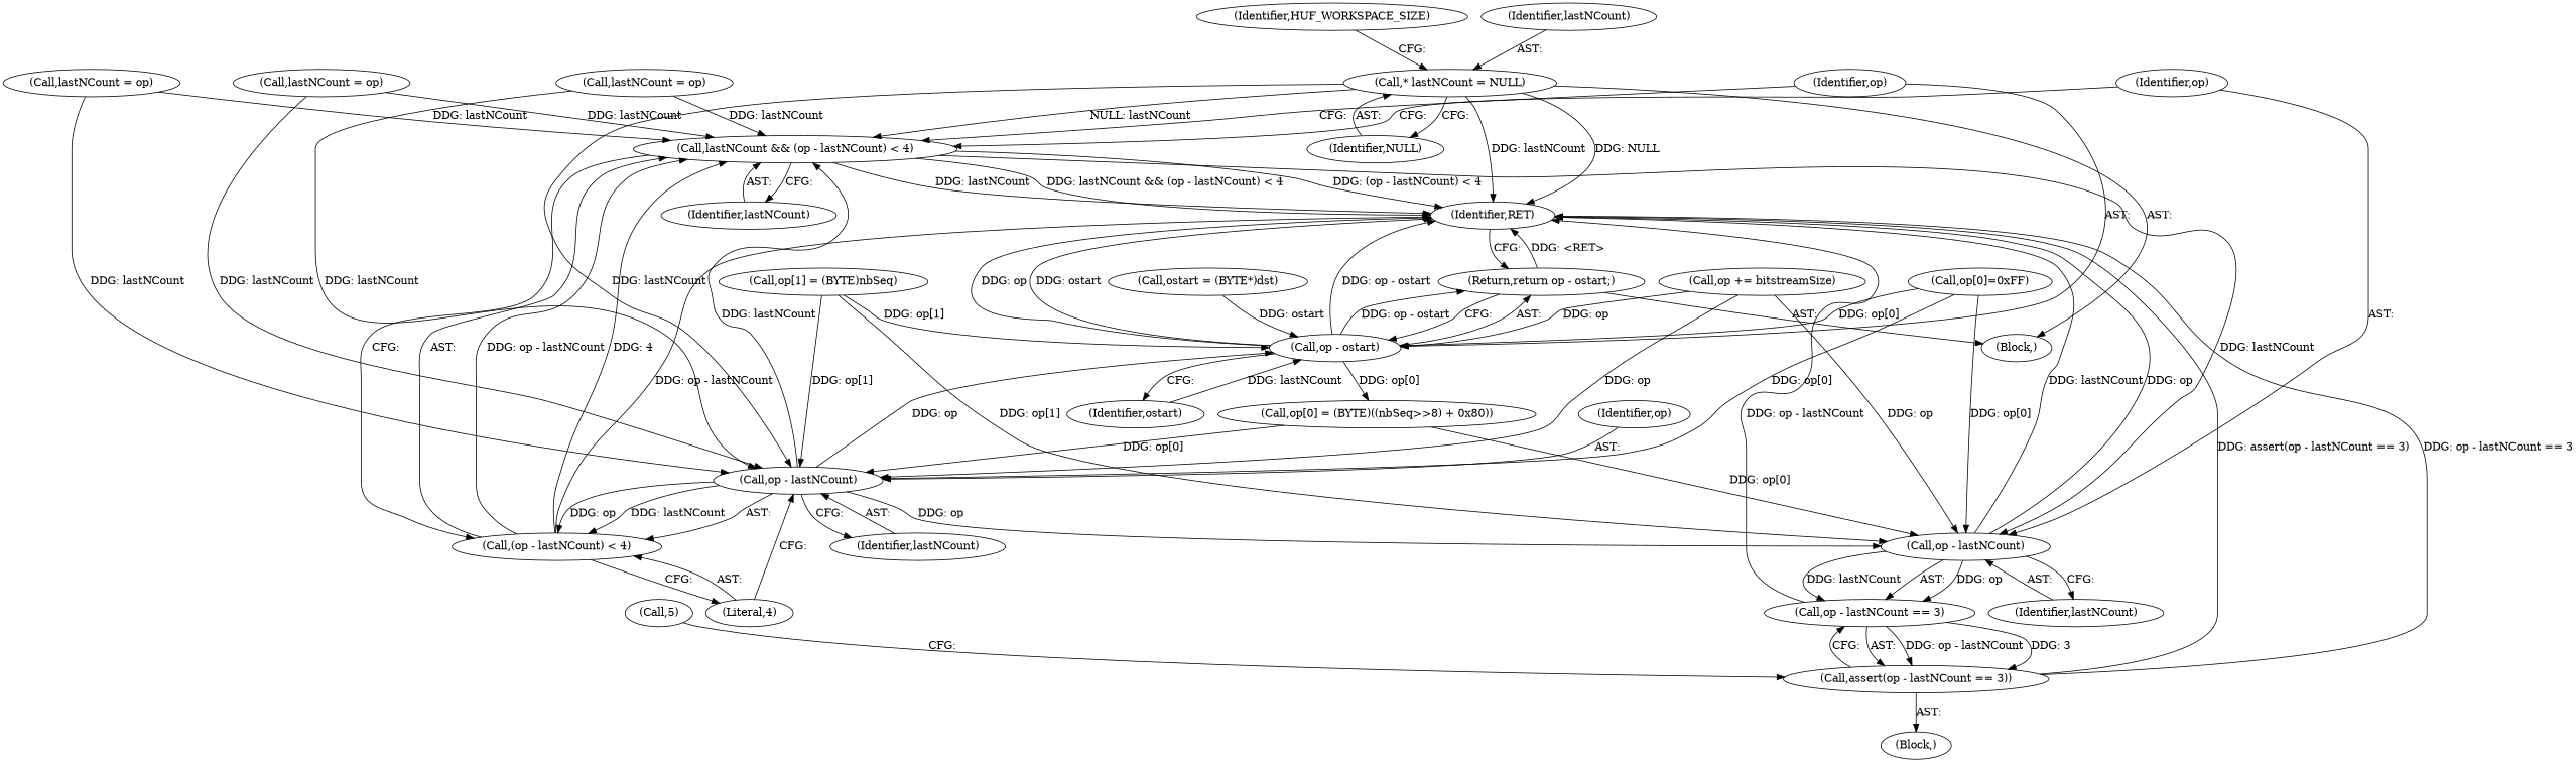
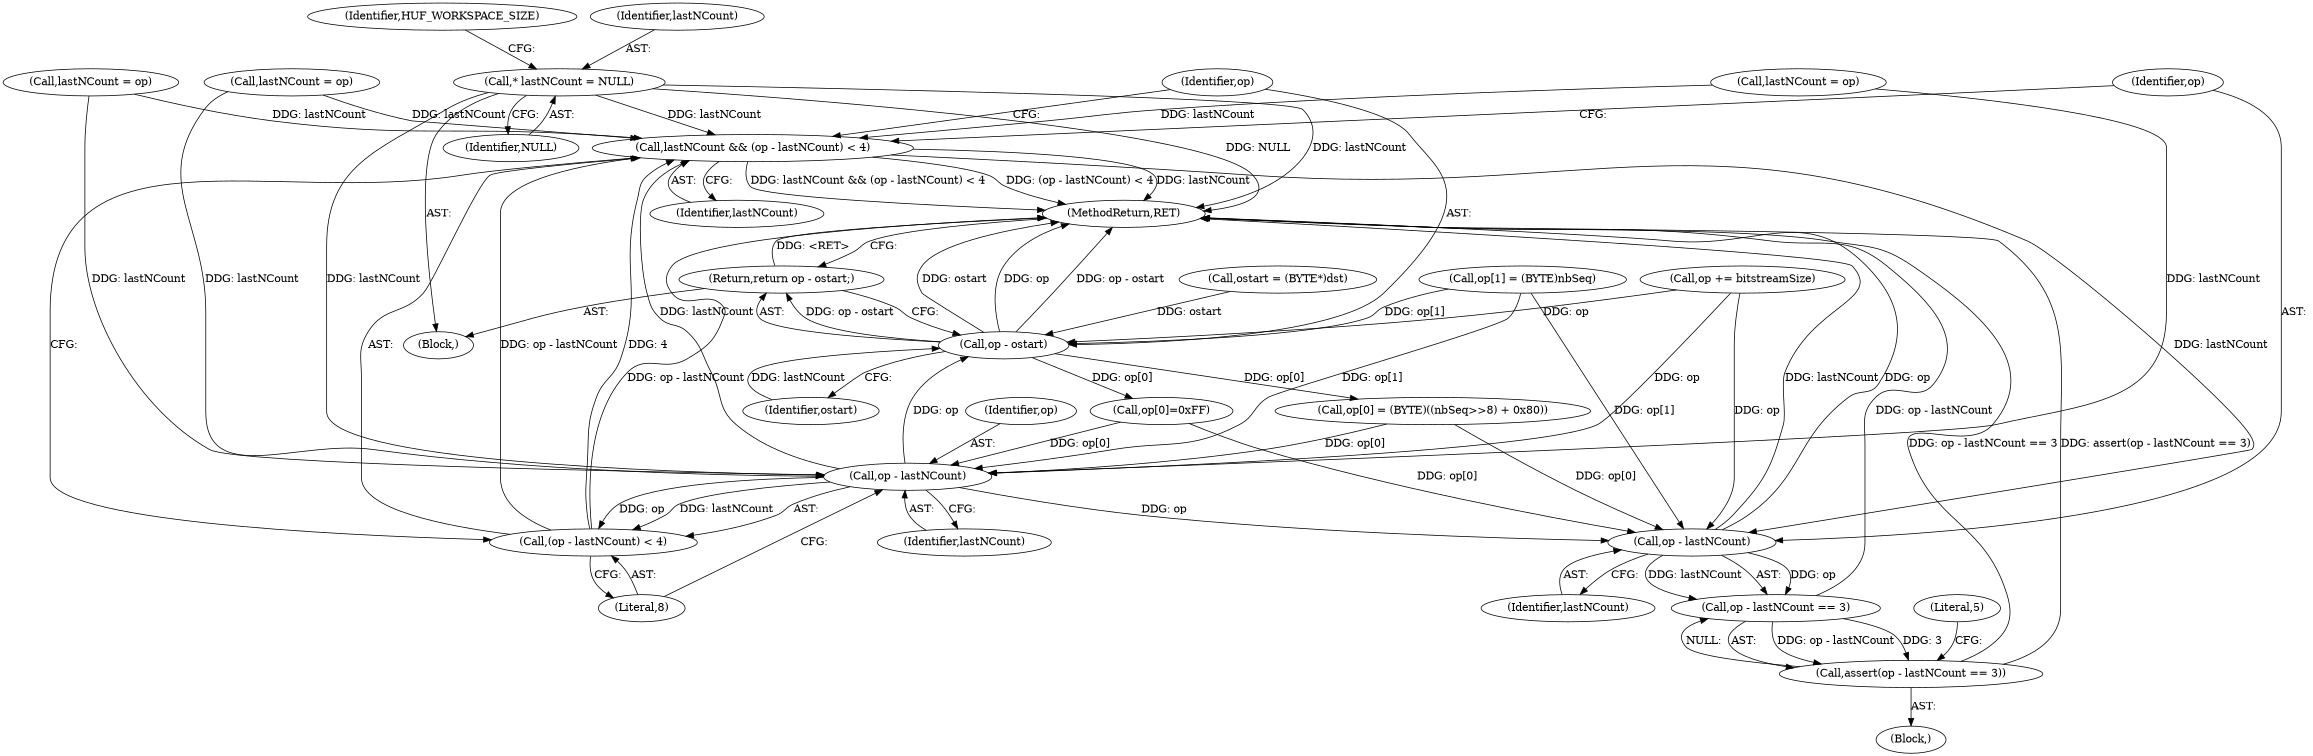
  digraph {
    n1 [label="(Call,* lastNCount = NULL)"]
    n2 [label="(Call,lastNCount && (op - lastNCount) < 4)"]
    n3 [label="(Call,op - lastNCount)"]
    n4 [label="(Identifier,NULL)"]
-   n5 [label="(Identifier,RET)"]
+   n5 [label="(MethodReturn,RET)"]
    n6 [label="(Block,)"]
    n7 [label="(Call,op - lastNCount)"]
    n8 [label="(Call,(op - lastNCount) < 4)"]
    n9 [label="(Identifier,lastNCount)"]
    n10 [label="(Call,op - ostart)"]
    n11 [label="(Identifier,lastNCount)"]
    n12 [label="(Return,return op - ostart;)"]
    n13 [label="(Call,op - lastNCount == 3)"]
    n14 [label="(Identifier,lastNCount)"]
-   n15 [label="(Literal,4)"]
+   n15 [label="(Literal,8)"]
    n16 [label="(Call,assert(op - lastNCount == 3))"]
    n17 [label="(Block,)"]
    n18 [label="(Identifier,ostart)"]
    n19 [label="(Call,op[0] = (BYTE)((nbSeq>>8) + 0x80))"]
    n20 [label="(Call,lastNCount = op)"]
    n21 [label="(Call,ostart = (BYTE*)dst)"]
    n22 [label="(Call,op += bitstreamSize)"]
    n23 [label="(Call,op[1] = (BYTE)nbSeq)"]
    n24 [label="(Identifier,HUF_WORKSPACE_SIZE)"]
    n25 [label="(Identifier,lastNCount)"]
    n26 [label="(Call,op[0]=0xFF)"]
    n27 [label="(Call,lastNCount = op)"]
    n28 [label="(Identifier,op)"]
    n29 [label="(Call,lastNCount = op)"]
    n30 [label="(Identifier,op)"]
-   n31 [label="(Call,5)"]
+   n31 [label="(Literal,5)"]
    n32 [label="(Identifier,op)"]
-   n1 -> n2 [label="NULL: lastNCount"]
+   n1 -> n2 [label="DDG: lastNCount"]
    n1 -> n3 [label="DDG: lastNCount"]
    n1 -> n4 [label="CFG: "]
    n1 -> n5 [label="DDG: NULL"]
    n1 -> n5 [label="DDG: lastNCount"]
    n1 -> n6 [label="AST: "]
    n2 -> n5 [label="DDG: (op - lastNCount) < 4"]
    n2 -> n5 [label="DDG: lastNCount"]
    n2 -> n5 [label="DDG: lastNCount && (op - lastNCount) < 4"]
    n2 -> n7 [label="DDG: lastNCount"]
    n2 -> n8 [label="CFG: "]
    n2 -> n9 [label="CFG: "]
    n3 -> n2 [label="DDG: lastNCount"]
    n3 -> n7 [label="DDG: op"]
    n3 -> n8 [label="AST: "]
    n3 -> n8 [label="DDG: op"]
    n3 -> n8 [label="DDG: lastNCount"]
    n3 -> n10 [label="DDG: op"]
    n3 -> n11 [label="CFG: "]
    n4 -> n1 [label="AST: "]
    n5 -> n12 [label="CFG: "]
    n7 -> n5 [label="DDG: lastNCount"]
    n7 -> n5 [label="DDG: op"]
    n7 -> n13 [label="AST: "]
    n7 -> n13 [label="DDG: op"]
    n7 -> n13 [label="DDG: lastNCount"]
    n7 -> n14 [label="CFG: "]
    n8 -> n2 [label="AST: "]
    n8 -> n2 [label="DDG: op - lastNCount"]
    n8 -> n2 [label="DDG: 4"]
    n8 -> n5 [label="DDG: op - lastNCount"]
    n8 -> n15 [label="CFG: "]
    n9 -> n2 [label="AST: "]
    n10 -> n5 [label="DDG: ostart"]
    n10 -> n5 [label="DDG: op - ostart"]
    n10 -> n5 [label="DDG: op"]
    n10 -> n12 [label="AST: "]
    n10 -> n12 [label="DDG: op - ostart"]
    n10 -> n18 [label="CFG: "]
    n10 -> n19 [label="DDG: op[0]"]
    n11 -> n3 [label="AST: "]
    n12 -> n5 [label="DDG: <RET>"]
    n12 -> n6 [label="AST: "]
    n12 -> n10 [label="CFG: "]
    n13 -> n5 [label="DDG: op - lastNCount"]
    n13 -> n16 [label="AST: "]
    n13 -> n16 [label="DDG: op - lastNCount"]
    n13 -> n16 [label="DDG: 3"]
    n14 -> n7 [label="AST: "]
    n15 -> n3 [label="CFG: "]
    n15 -> n8 [label="AST: "]
    n16 -> n5 [label="DDG: assert(op - lastNCount == 3)"]
    n16 -> n5 [label="DDG: op - lastNCount == 3"]
-   n16 -> n13 [label="CFG: "]
+   n16 -> n13 [label="NULL: "]
    n16 -> n17 [label="AST: "]
    n18 -> n10 [label="DDG: lastNCount"]
    n19 -> n3 [label="DDG: op[0]"]
    n19 -> n7 [label="DDG: op[0]"]
    n20 -> n2 [label="DDG: lastNCount"]
    n20 -> n3 [label="DDG: lastNCount"]
    n21 -> n10 [label="DDG: ostart"]
    n22 -> n3 [label="DDG: op"]
    n22 -> n7 [label="DDG: op"]
    n22 -> n10 [label="DDG: op"]
    n23 -> n3 [label="DDG: op[1]"]
    n23 -> n7 [label="DDG: op[1]"]
    n23 -> n10 [label="DDG: op[1]"]
    n24 -> n1 [label="CFG: "]
    n25 -> n1 [label="AST: "]
    n26 -> n3 [label="DDG: op[0]"]
    n26 -> n7 [label="DDG: op[0]"]
-   n26 -> n10 [label="DDG: op[0]"]
+   n10 -> n26 [label="DDG: op[0]"]
    n27 -> n2 [label="DDG: lastNCount"]
    n27 -> n3 [label="DDG: lastNCount"]
    n28 -> n2 [label="CFG: "]
    n28 -> n10 [label="AST: "]
    n29 -> n2 [label="DDG: lastNCount"]
    n29 -> n3 [label="DDG: lastNCount"]
    n30 -> n2 [label="CFG: "]
    n30 -> n7 [label="AST: "]
    n31 -> n16 [label="CFG: "]
    n32 -> n3 [label="AST: "]
  }
